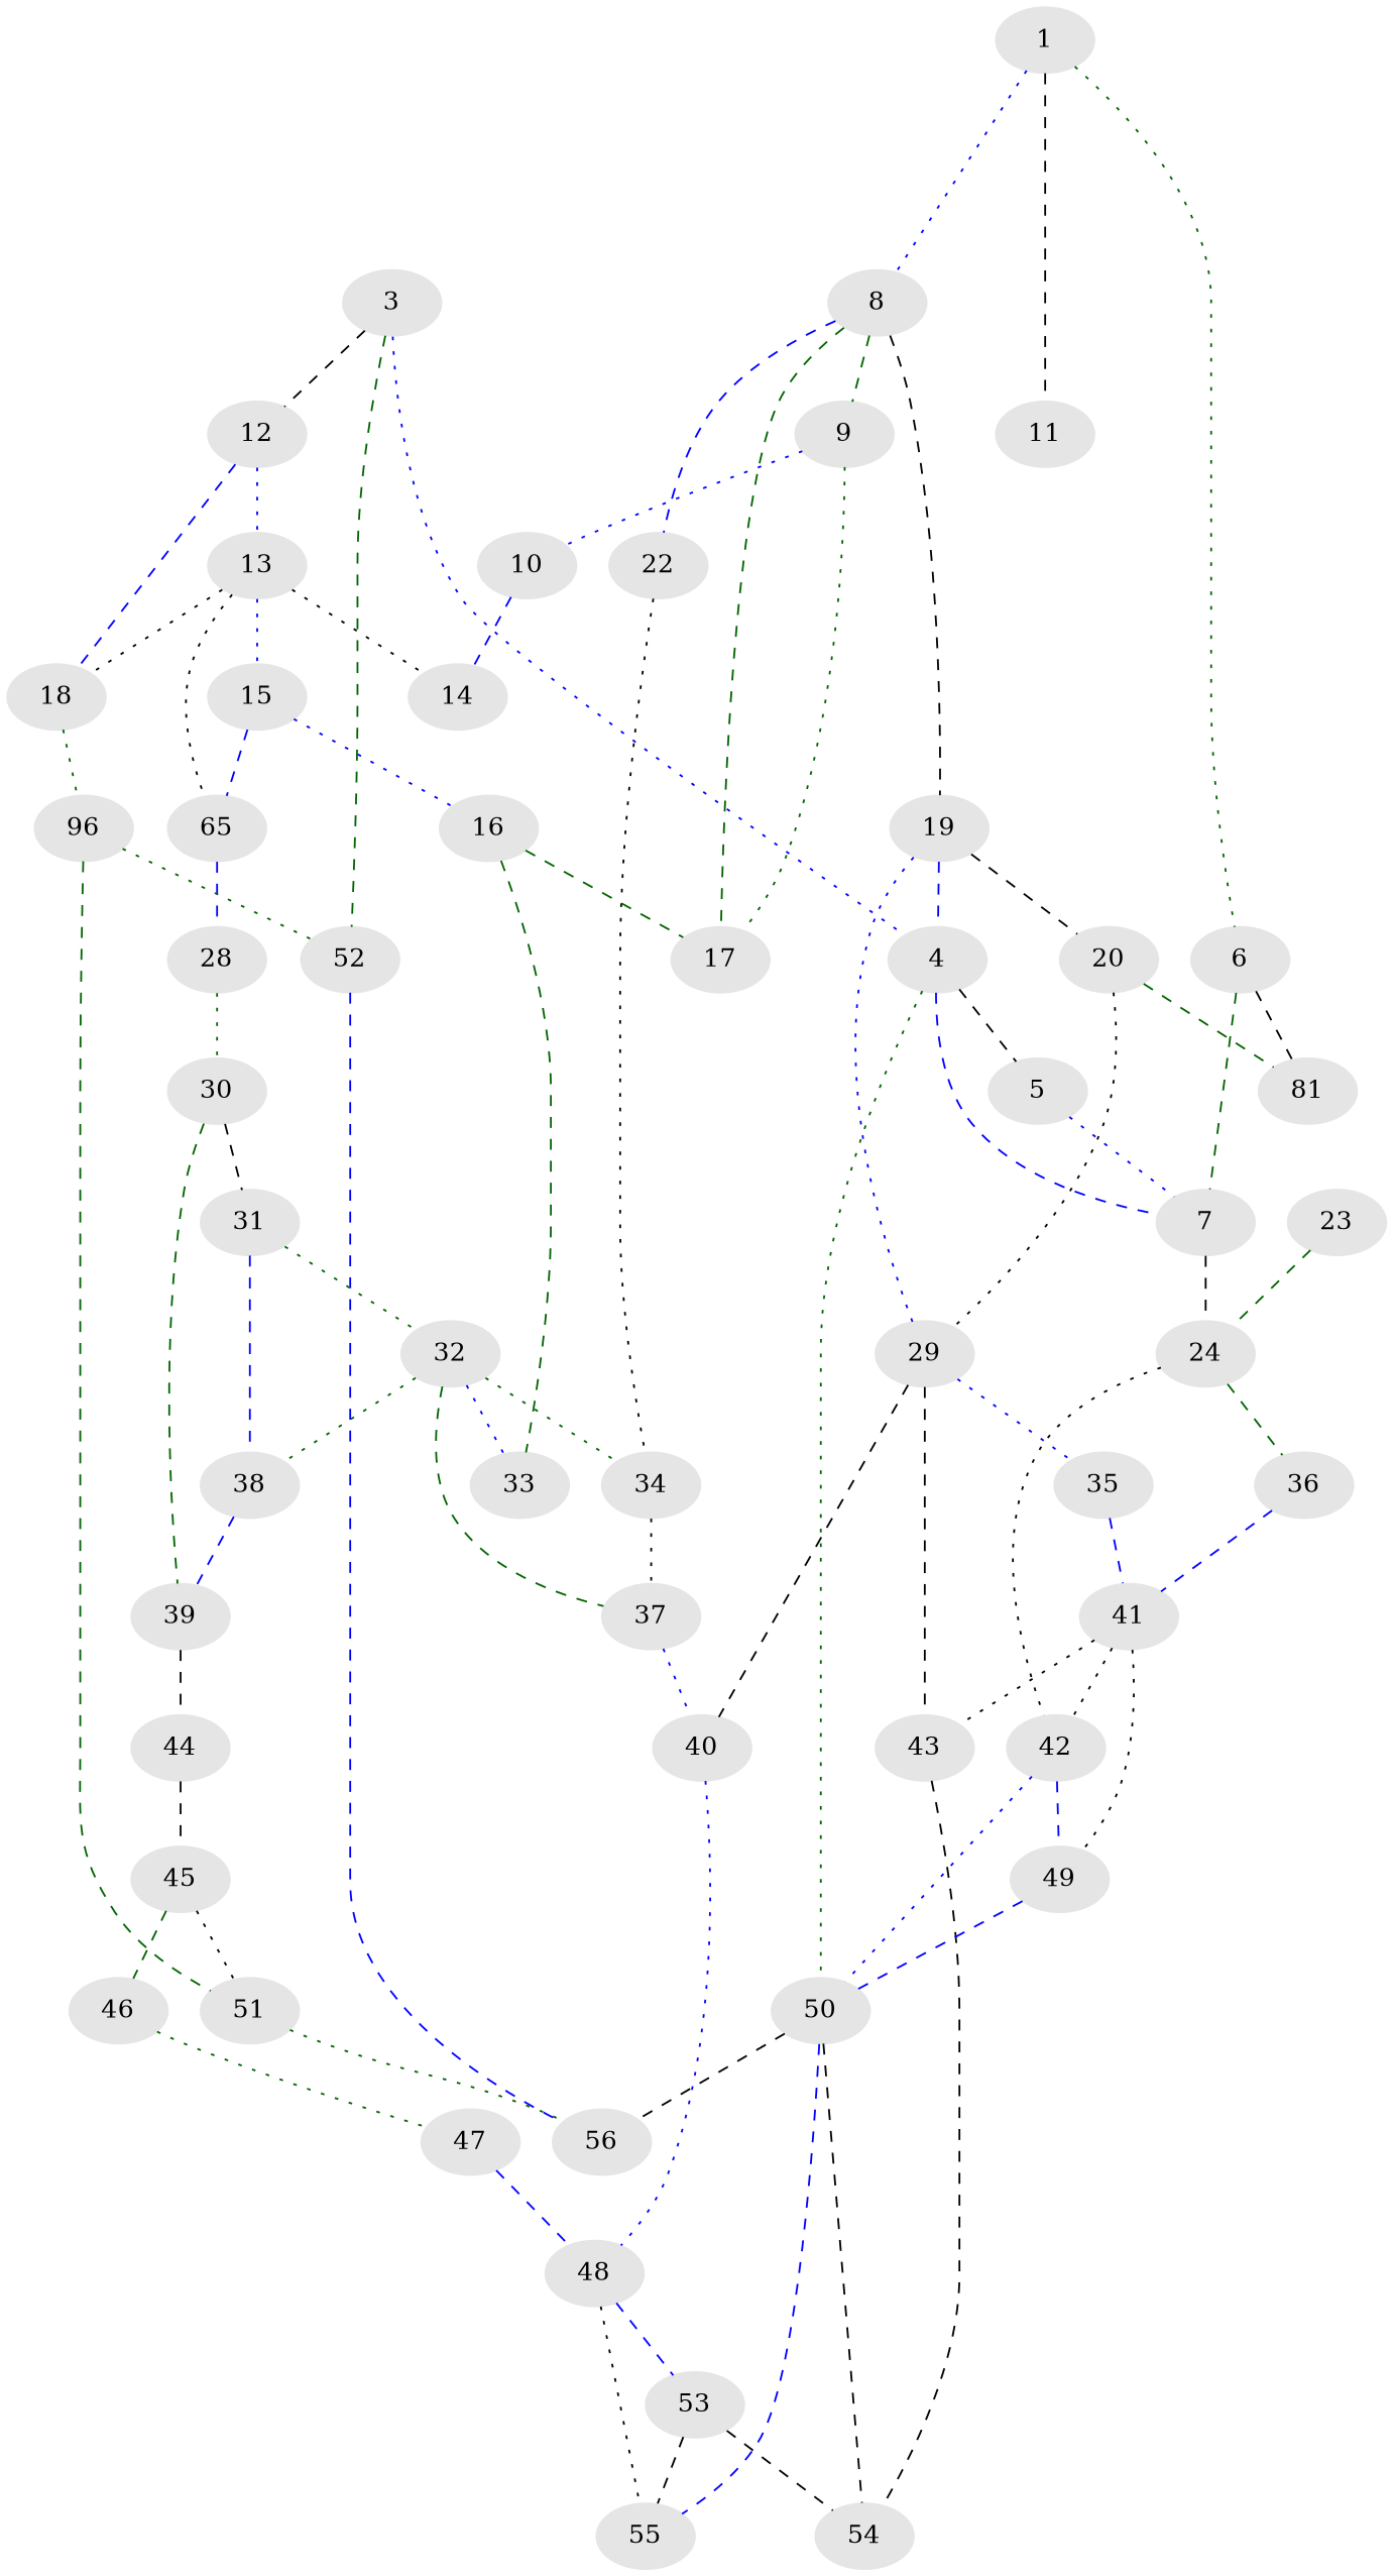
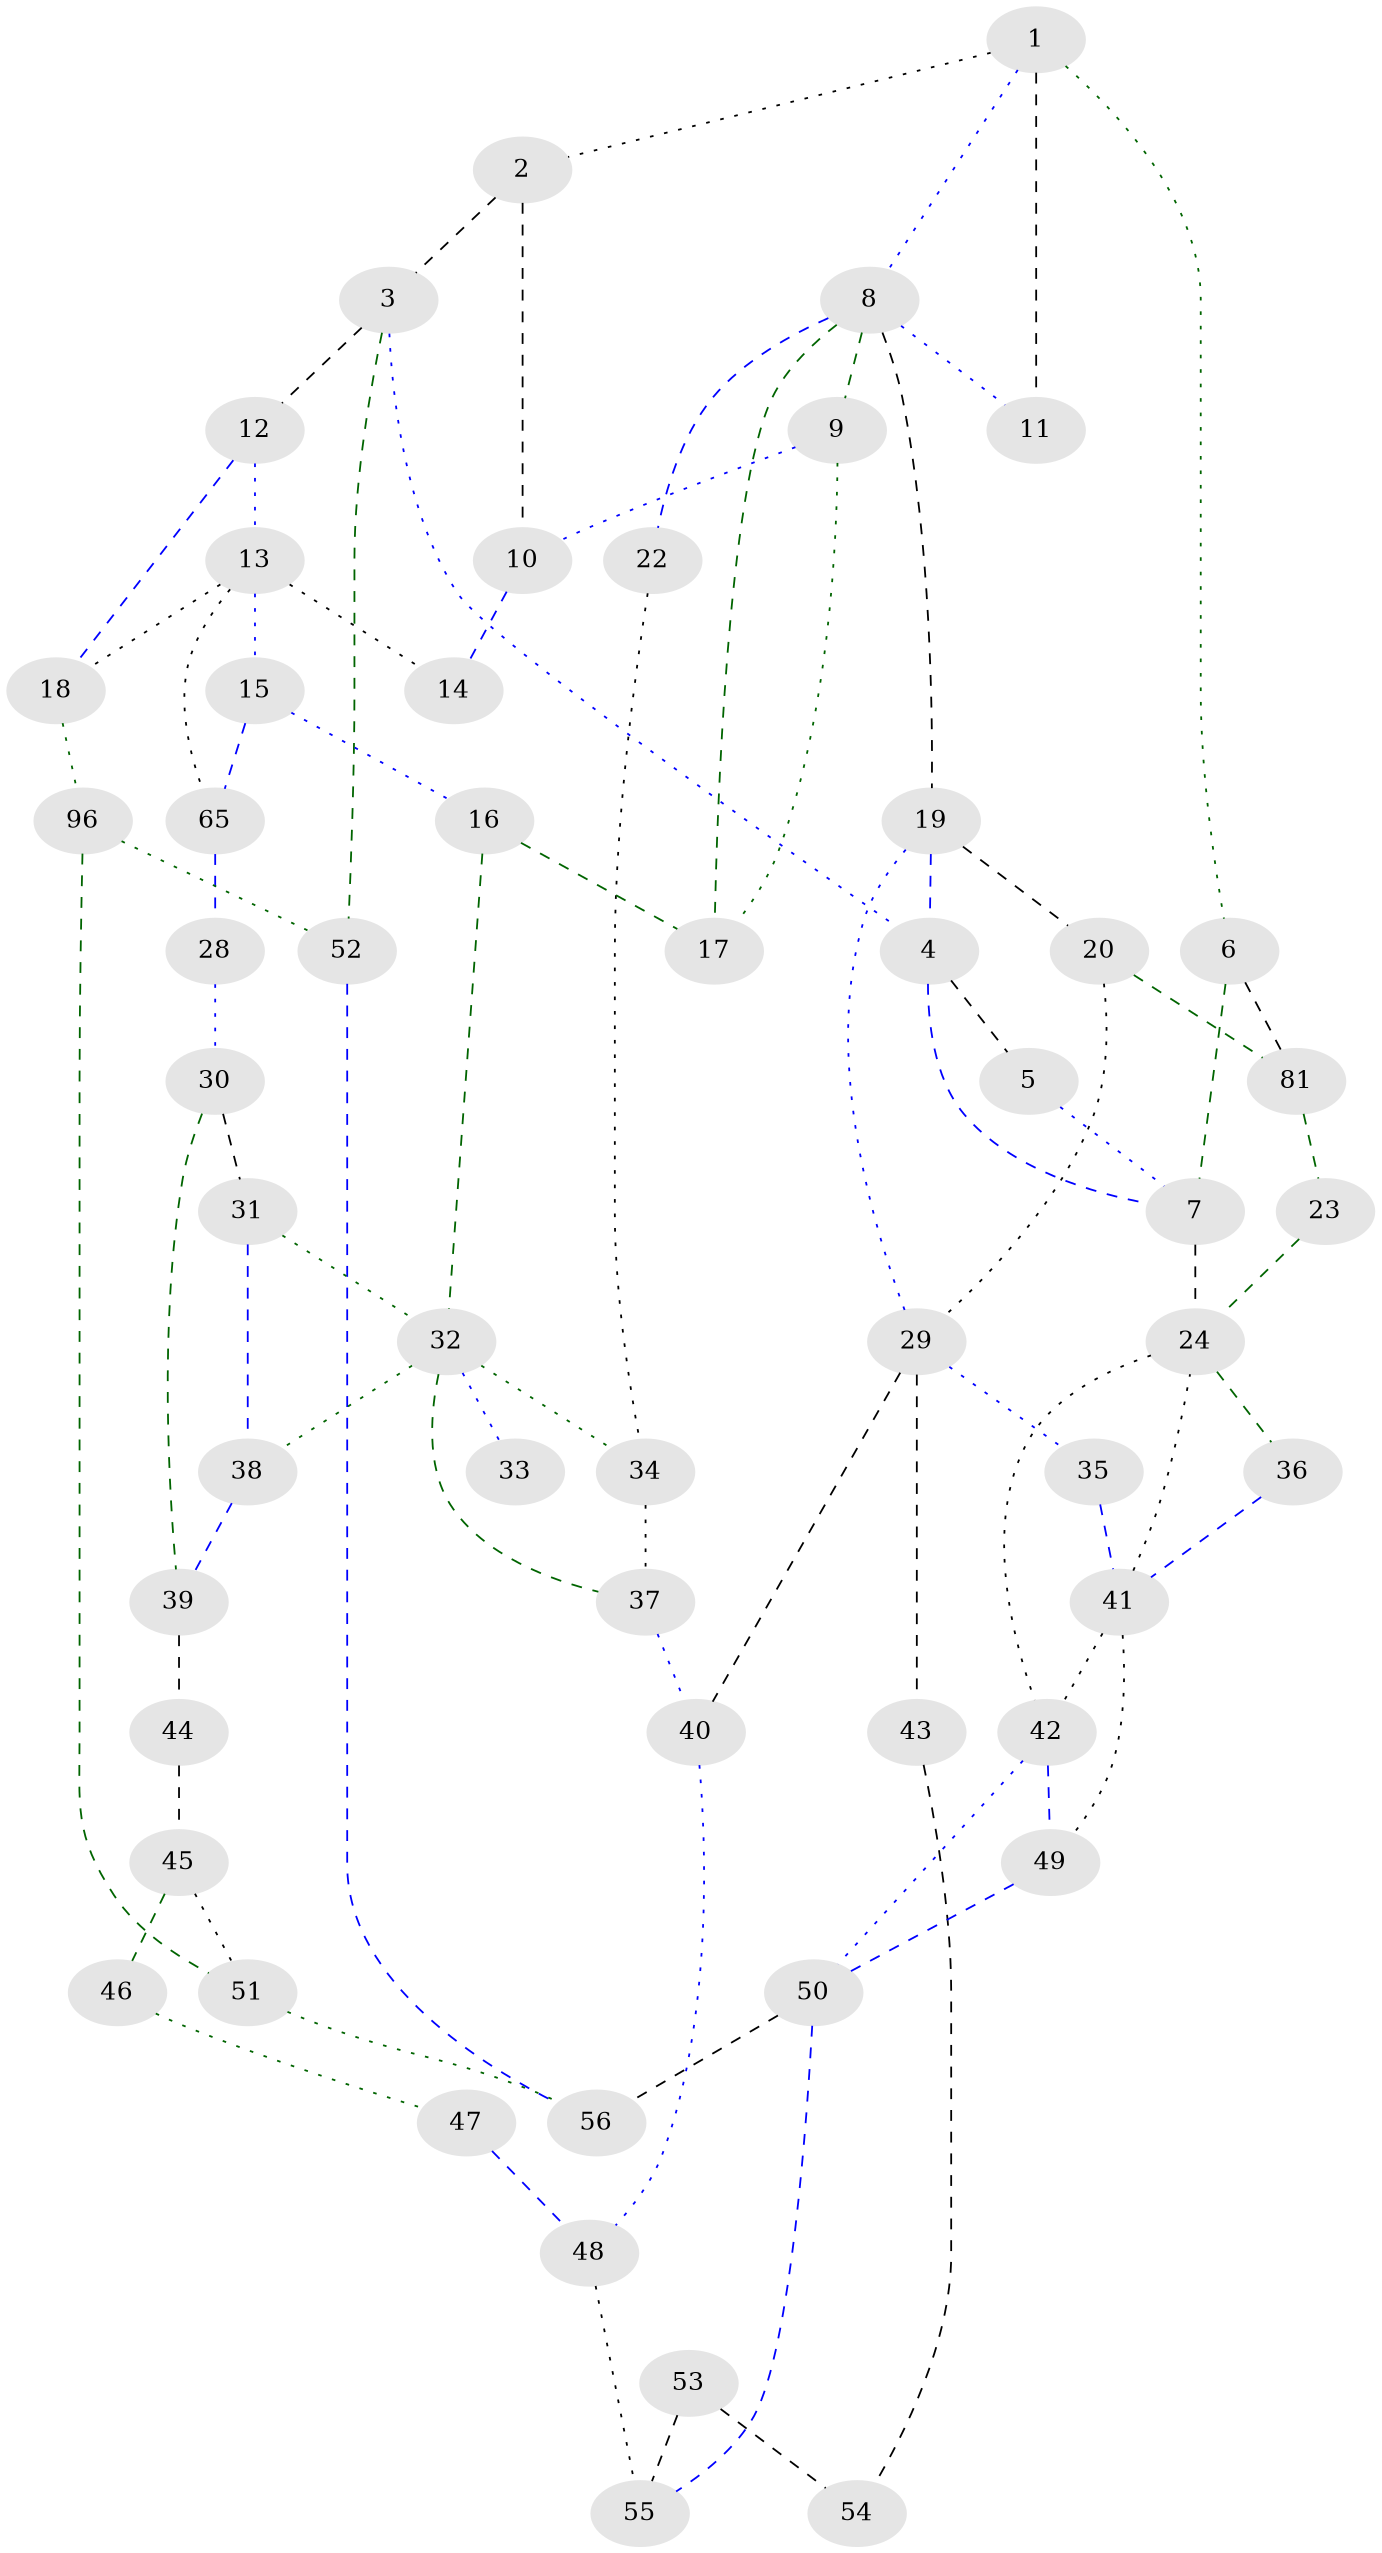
  graph {
    node [color=gray90 style=filled]
    edge [color=black style=dashed weight=1.0]
    1
+   2
    6
    8
    11
    3
    10
    7
    n9 [label=81]
    9
    17
    19
    22
    4
    12
    52
    14
    5
    50
    13
    18
    56
    24
    54
    55
    23
    36
    42
    20
    29
    34
    15
    n33 [label=65]
    n34 [label=96]
    16
    28
    33
    51
    35
    40
    43
    37
    41
    49
    30
    44
    45
    31
    39
    48
    32
    38
    53
    46
    47
+   1 -- 2 [style=dotted]
    1 -- 6 [color=darkgreen style=dotted]
    1 -- 8 [color=blue style=dotted]
    1 -- 11 [weight=2.0]
+   2 -- 3
+   2 -- 10
    6 -- 7 [color=darkgreen]
    6 -- n9
+   8 -- 11 [color=blue style=dotted]
    8 -- 9 [color=darkgreen]
    8 -- 17 [color=darkgreen]
    8 -- 19
    8 -- 22 [color=blue]
    3 -- 4 [color=blue style=dotted]
    3 -- 12
    3 -- 52 [color=darkgreen]
    10 -- 14 [color=blue]
    7 -- 24 [weight=2.0]
+   n9 -- 23 [color=darkgreen]
    9 -- 10 [color=blue style=dotted]
    9 -- 17 [color=darkgreen style=dotted]
    19 -- 4 [color=blue]
    19 -- 20
    19 -- 29 [color=blue style=dotted]
    22 -- 34 [style=dotted]
    4 -- 7 [color=blue]
    4 -- 5
-   4 -- 50 [color=darkgreen style=dotted]
    12 -- 13 [color=blue style=dotted]
    12 -- 18 [color=blue]
    52 -- 56 [color=blue]
    5 -- 7 [color=blue style=dotted]
    50 -- 56 [weight=2.0]
-   50 -- 54
    50 -- 55 [color=blue]
    13 -- 14 [style=dotted weight=2.0]
    13 -- 18 [style=dotted]
    13 -- 15 [color=blue style=dotted]
    13 -- n33 [style=dotted]
    18 -- n34 [color=darkgreen style=dotted]
    24 -- 36 [color=darkgreen]
    24 -- 42 [style=dotted]
    23 -- 24 [color=darkgreen weight=2.0]
    36 -- 41 [color=blue]
    42 -- 50 [color=blue style=dotted]
    42 -- 49 [color=blue]
    20 -- n9 [color=darkgreen]
    20 -- 29 [style=dotted]
    29 -- 35 [color=blue style=dotted]
    29 -- 40
    29 -- 43
    34 -- 37 [style=dotted]
    15 -- n33 [color=blue]
    15 -- 16 [color=blue style=dotted]
    n33 -- 28 [color=blue]
    n34 -- 52 [color=darkgreen style=dotted weight=2.0]
    n34 -- 51 [color=darkgreen]
    16 -- 17 [color=darkgreen]
-   16 -- 33 [color=darkgreen]
-   28 -- 30 [color=darkgreen style=dotted]
+   16 -- 32 [color=darkgreen]
+   28 -- 30 [color=blue style=dotted]
    51 -- 56 [color=darkgreen style=dotted]
    35 -- 41 [color=blue]
    40 -- 48 [color=blue style=dotted]
    43 -- 54
    37 -- 40 [color=blue style=dotted]
    41 -- 42 [style=dotted]
-   41 -- 43 [style=dotted]
+   41 -- 24 [style=dotted]
    41 -- 49 [style=dotted]
    49 -- 50 [color=blue]
    30 -- 31
    30 -- 39 [color=darkgreen]
    44 -- 45
    45 -- 51 [style=dotted]
    45 -- 46 [color=darkgreen weight=2.0]
    31 -- 32 [color=darkgreen style=dotted]
    31 -- 38 [color=blue]
    39 -- 44
    48 -- 55 [style=dotted weight=2.0]
-   48 -- 53 [color=blue]
    32 -- 34 [color=darkgreen style=dotted]
    32 -- 33 [color=blue style=dotted weight=2.0]
    32 -- 37 [color=darkgreen]
    32 -- 38 [color=darkgreen style=dotted]
    38 -- 39 [color=blue]
    53 -- 54
    53 -- 55
    46 -- 47 [color=darkgreen style=dotted]
    47 -- 48 [color=blue weight=2.0]
  }
